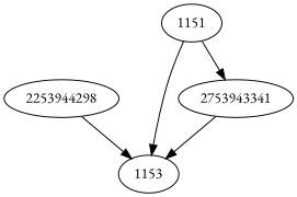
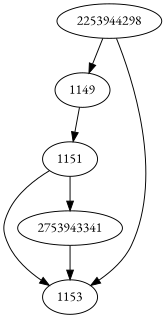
  strict digraph {
    fontname="EB Garamond"
    node [fontname="EB Garamond"]
    edge [fontname="EB Garamond"]
    2253944298
+   1149
    1153
    1151
    n5 [label=2753943341]
+   2253944298 -> 1149
    2253944298 -> 1153
+   1149 -> 1151
    1151 -> 1153
    1151 -> n5
    n5 -> 1153
  }
